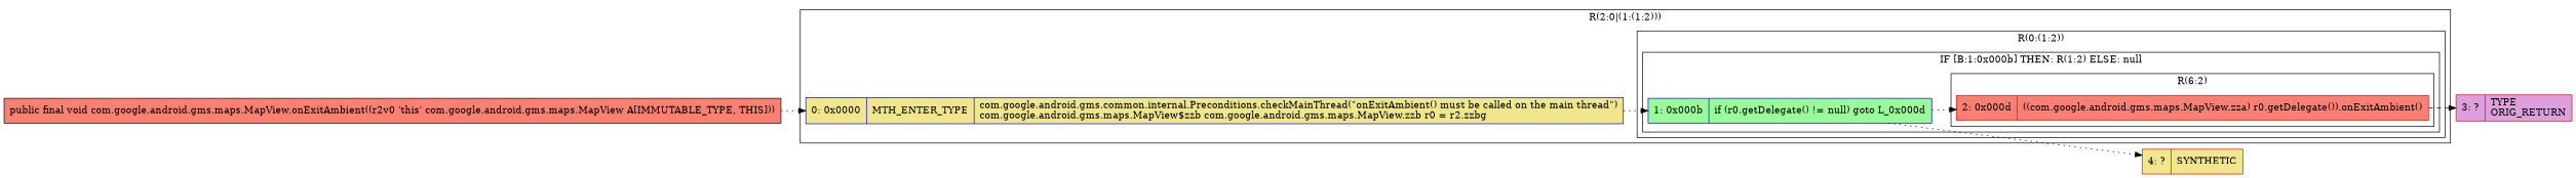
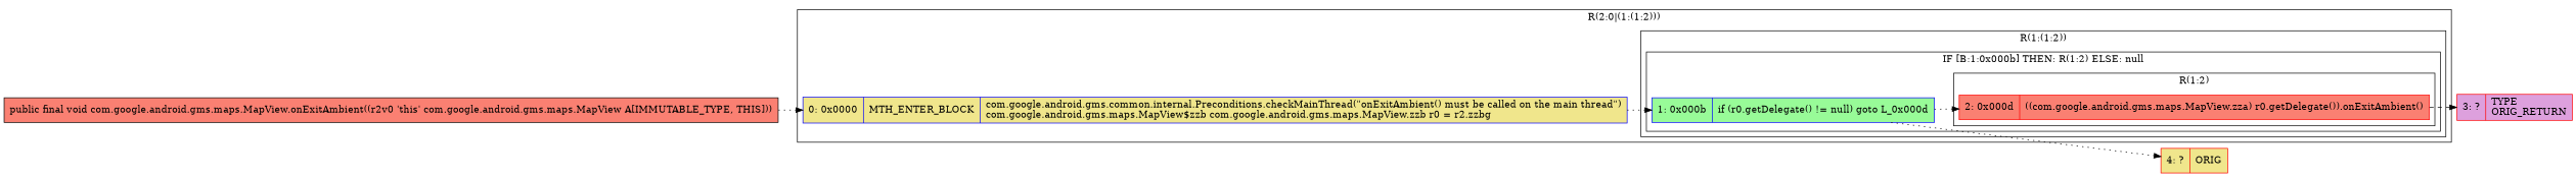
  digraph {
    rankdir=LR
    node [color=red fillcolor=salmon shape=record style=filled]
    edge [style=dotted]
    n1 [label="{2\:\ 0x000d|((com.google.android.gms.maps.MapView.zza) r0.getDelegate()).onExitAmbient()\l}"]
    n2 [color=blue fillcolor=palegreen label="{1\:\ 0x000b|if (r0.getDelegate() != null) goto L_0x000d\l}"]
-   n3 [color=blue fillcolor=khaki label="{0\:\ 0x0000|MTH_ENTER_TYPE\l|com.google.android.gms.common.internal.Preconditions.checkMainThread(\"onExitAmbient() must be called on the main thread\")\lcom.google.android.gms.maps.MapView$zzb com.google.android.gms.maps.MapView.zzb r0 = r2.zzbg\l}"]
+   n3 [color=blue fillcolor=khaki label="{0\:\ 0x0000|MTH_ENTER_BLOCK\l|com.google.android.gms.common.internal.Preconditions.checkMainThread(\"onExitAmbient() must be called on the main thread\")\lcom.google.android.gms.maps.MapView$zzb com.google.android.gms.maps.MapView.zzb r0 = r2.zzbg\l}"]
    n4 [fillcolor=plum label="{3\:\ ?|TYPE\lORIG_RETURN\l}"]
-   n5 [fillcolor=khaki label="{4\:\ ?|SYNTHETIC\l}"]
+   n5 [fillcolor=khaki label="{4\:\ ?|ORIG\l}"]
    n6 [label="{public final void com.google.android.gms.maps.MapView.onExitAmbient((r2v0 'this' com.google.android.gms.maps.MapView A[IMMUTABLE_TYPE, THIS])) }" color=""]
    subgraph cluster_1 {
      label="R(2:0|(1:(1:2)))"
      n3
      subgraph cluster_2 {
-       label="R(0:(1:2))"
+       label="R(1:(1:2))"
        subgraph cluster_3 {
          label="IF [B:1:0x000b] THEN: R(1:2) ELSE: null"
          n2
          subgraph cluster_4 {
-           label="R(6:2)"
+           label="R(1:2)"
            n1
          }
        }
      }
    }
    n1 -> n4 [style=dashed]
    n2 -> n1
    n2 -> n5
    n3 -> n2
    n6 -> n3
  }
